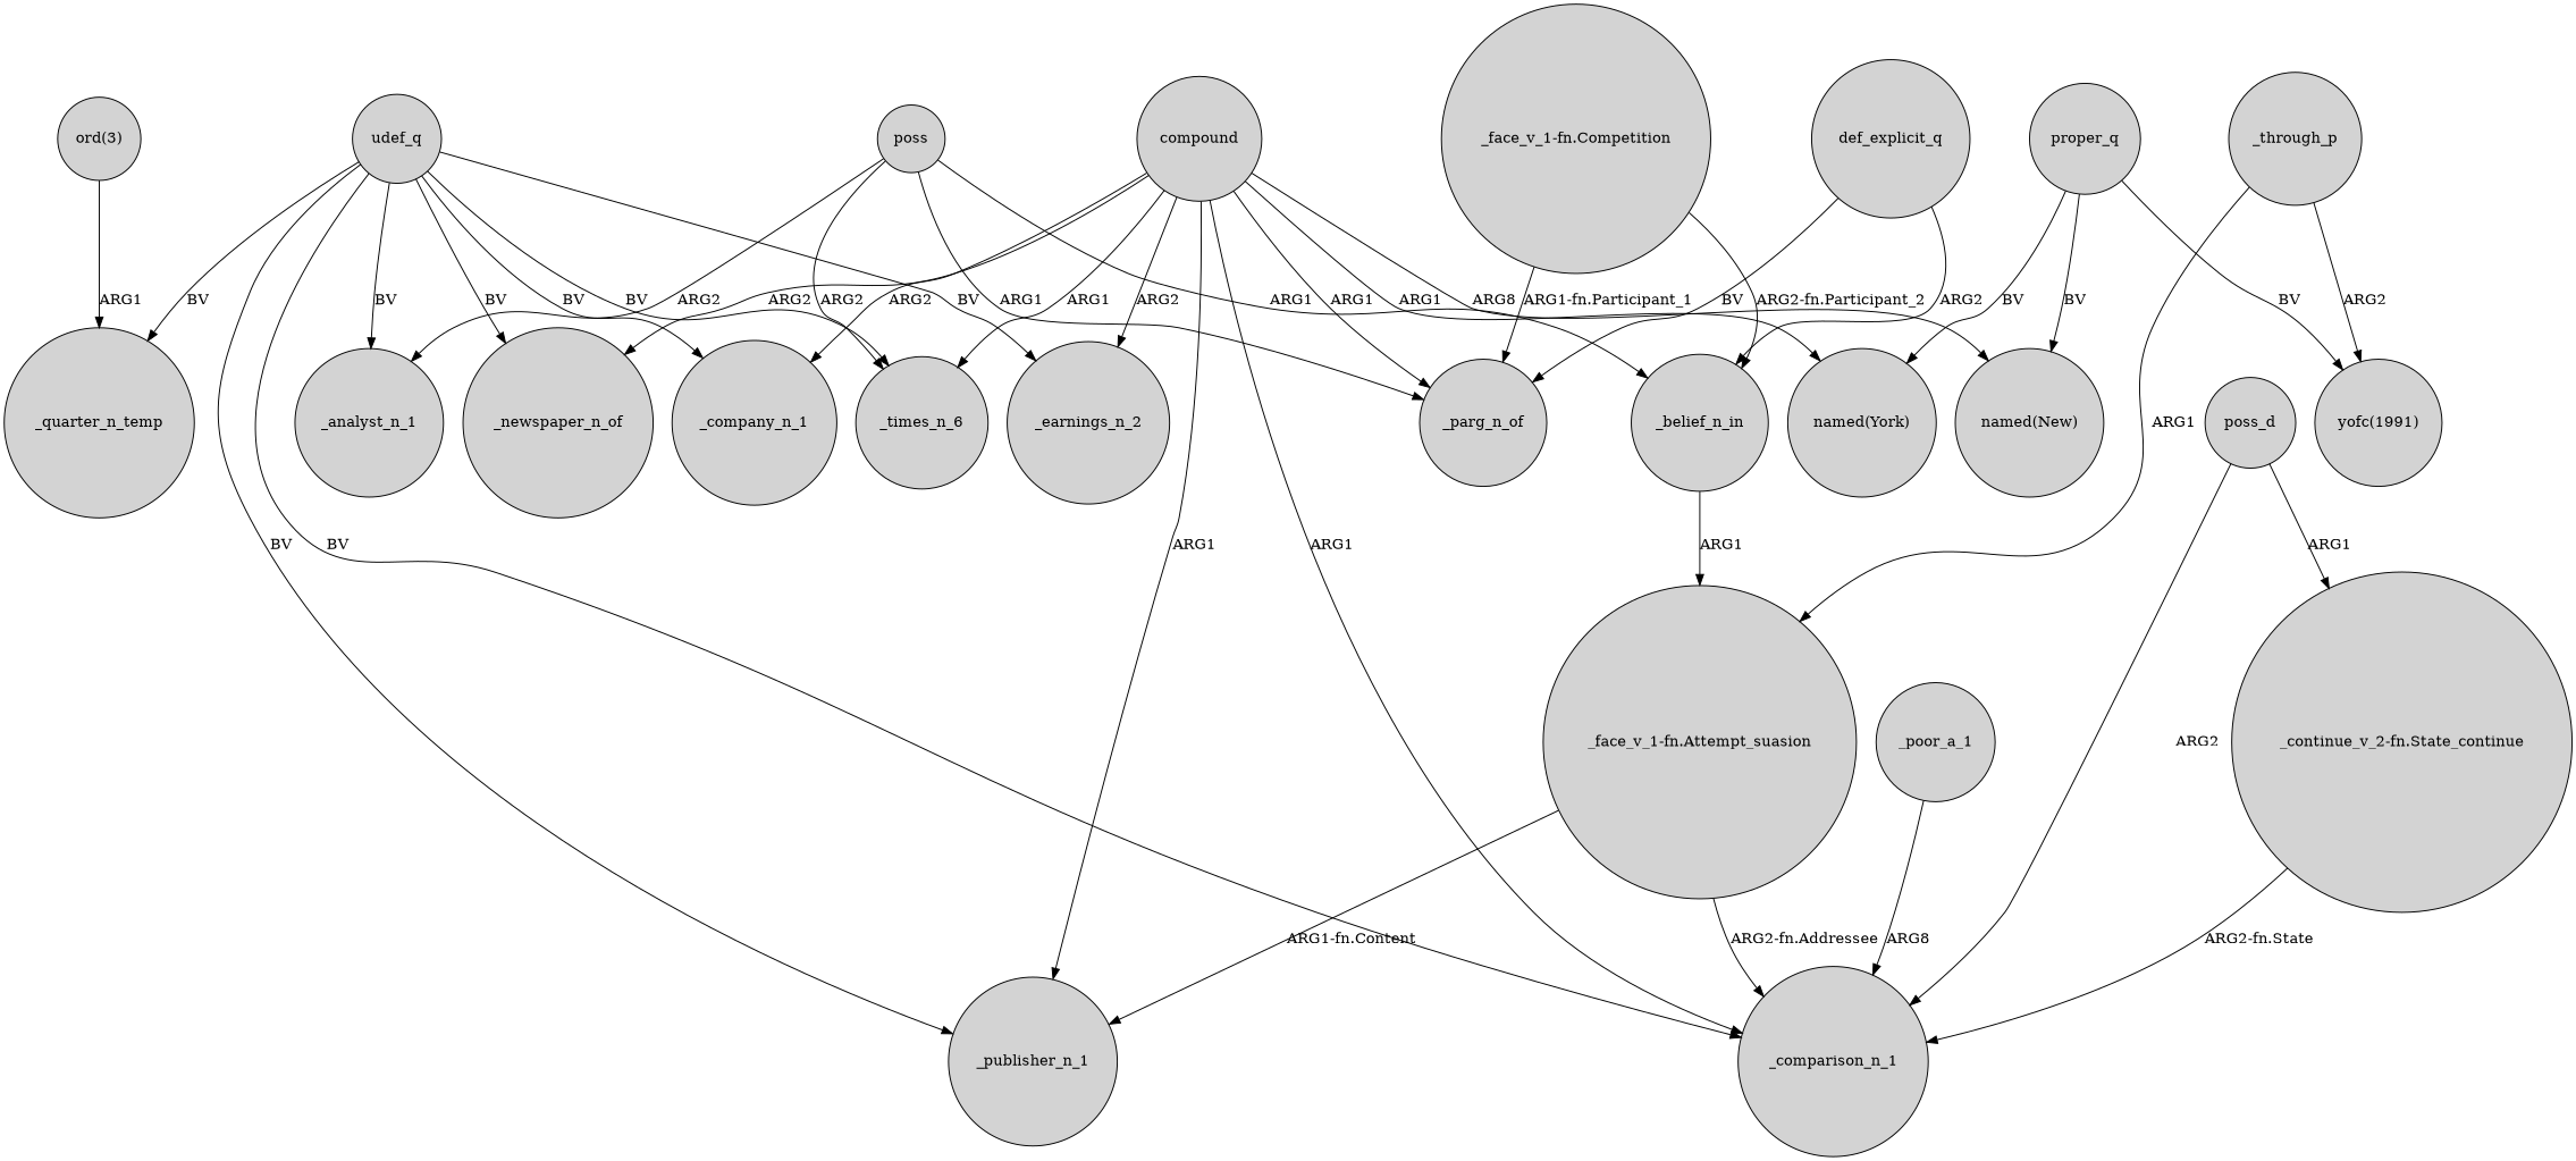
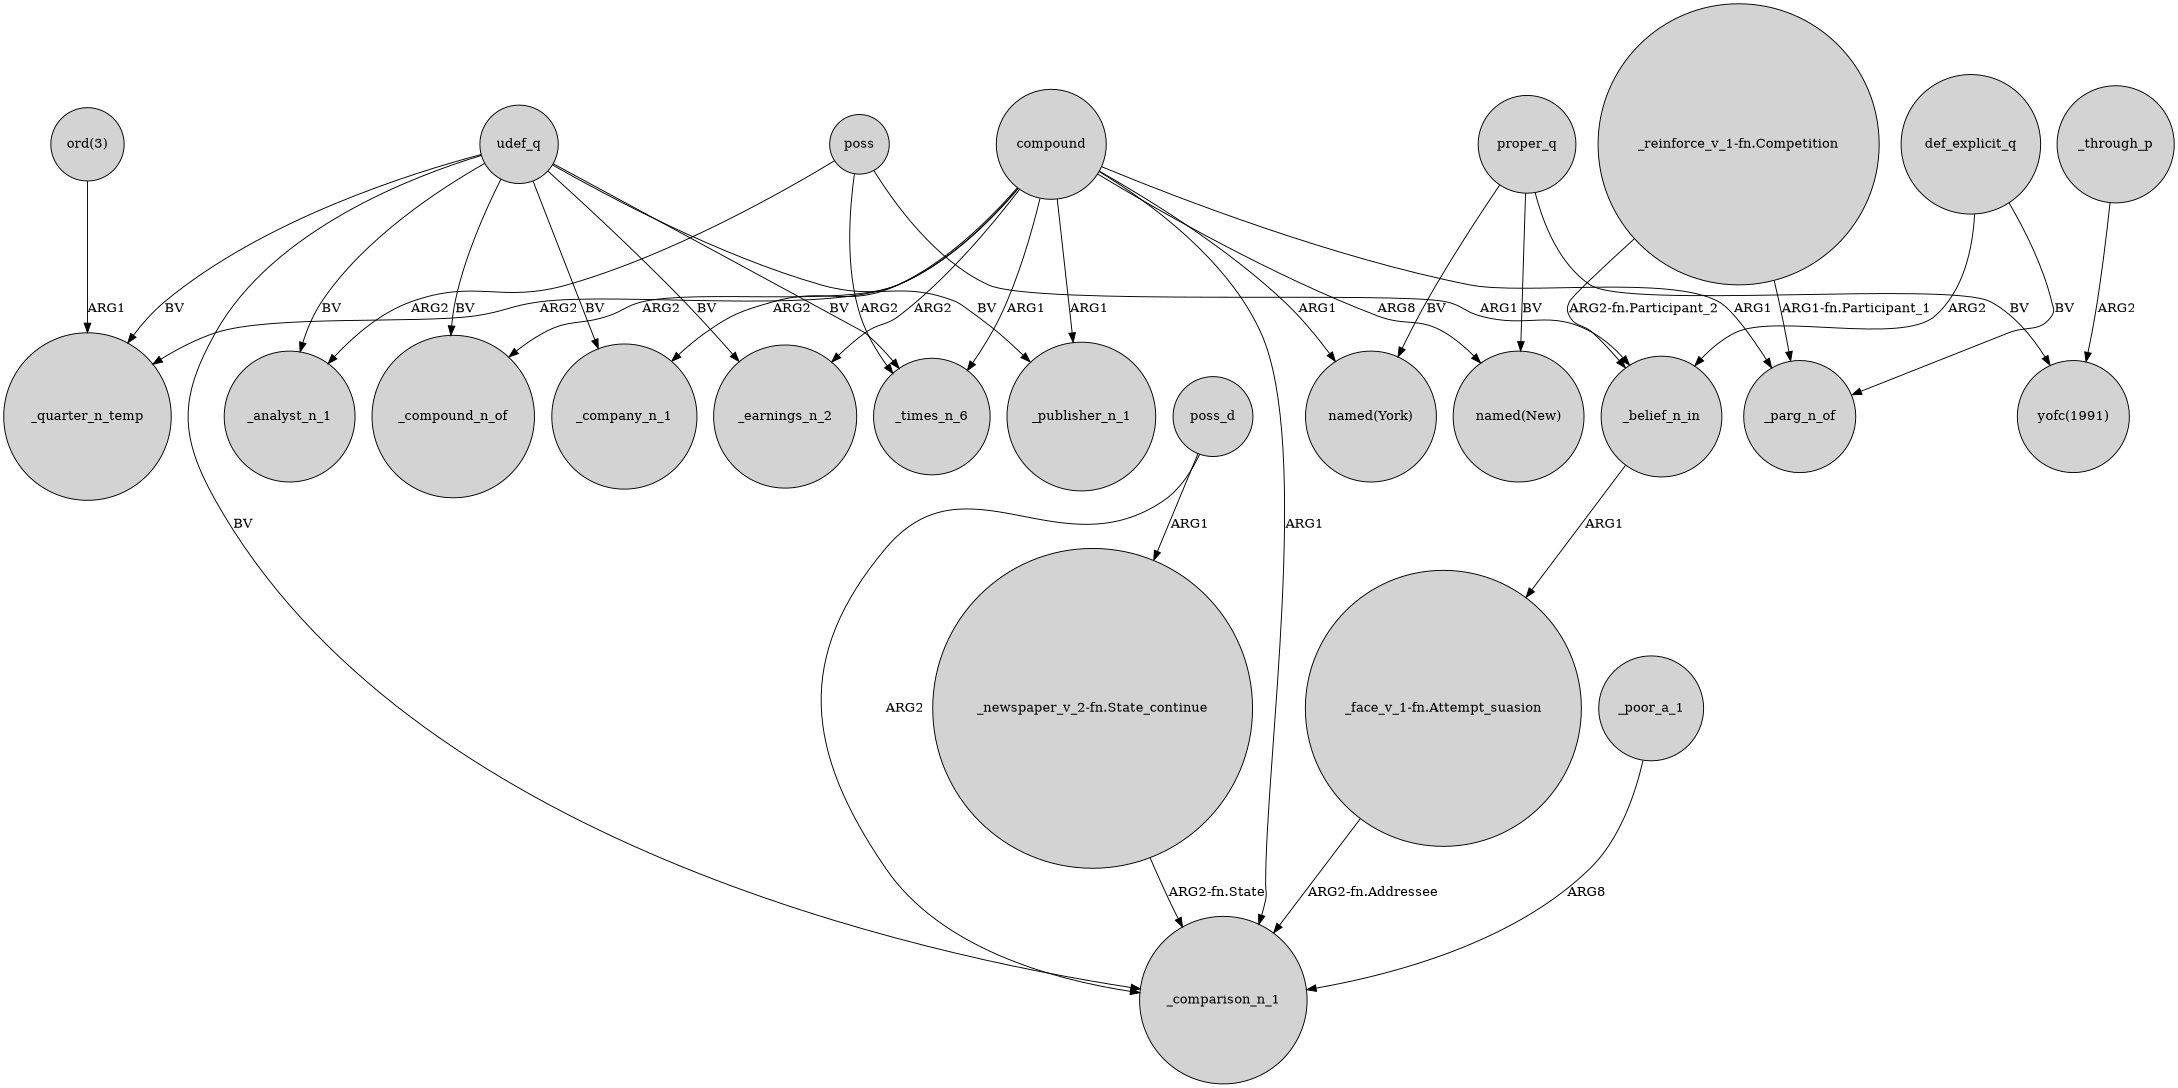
  digraph {
    node [shape=circle style=filled]
    compound
    _publisher_n_1
    _quarter_n_temp
    n4 [label=_parg_n_of]
    _company_n_1
    "named(New)"
    n7 [label=_times_n_6]
    _comparison_n_1
-   _newspaper_n_of
+   _newspaper_n_of [label=_compound_n_of]
    "named(York)"
    n11 [label=_earnings_n_2]
    "ord(3)"
    udef_q
    _analyst_n_1
    poss
    _belief_n_in
    "_face_v_1-fn.Attempt_suasion"
    n18 [label=poss_d]
-   "_continue_v_2-fn.State_continue"
+   "_continue_v_2-fn.State_continue" [label="_newspaper_v_2-fn.State_continue"]
    proper_q
    n21 [label="yofc(1991)"]
-   "_reinforce_v_1-fn.Competition" [label="_face_v_1-fn.Competition"]
+   "_reinforce_v_1-fn.Competition"
    _poor_a_1
    _through_p
    def_explicit_q
    compound -> _publisher_n_1 [label=ARG1]
+   compound -> _quarter_n_temp [label=ARG2]
    compound -> n4 [label=ARG1]
    compound -> _company_n_1 [label=ARG2]
    compound -> "named(New)" [label=ARG8]
    compound -> n7 [label=ARG1]
    compound -> _comparison_n_1 [label=ARG1]
    compound -> _newspaper_n_of [label=ARG2]
    compound -> "named(York)" [label=ARG1]
    compound -> n11 [label=ARG2]
    "ord(3)" -> _quarter_n_temp [label=ARG1]
    udef_q -> _publisher_n_1 [label=BV]
    udef_q -> _quarter_n_temp [label=BV]
    udef_q -> _company_n_1 [label=BV]
    udef_q -> n7 [label=BV]
    udef_q -> _comparison_n_1 [label=BV]
    udef_q -> _newspaper_n_of [label=BV]
    udef_q -> n11 [label=BV]
    udef_q -> _analyst_n_1 [label=BV]
-   poss -> n4 [label=ARG1]
    poss -> n7 [label=ARG2]
    poss -> _analyst_n_1 [label=ARG2]
    poss -> _belief_n_in [label=ARG1]
    _belief_n_in -> "_face_v_1-fn.Attempt_suasion" [label=ARG1]
-   "_face_v_1-fn.Attempt_suasion" -> _publisher_n_1 [label="ARG1-fn.Content"]
    "_face_v_1-fn.Attempt_suasion" -> _comparison_n_1 [label="ARG2-fn.Addressee"]
    n18 -> _comparison_n_1 [label=ARG2]
    n18 -> "_continue_v_2-fn.State_continue" [label=ARG1]
    "_continue_v_2-fn.State_continue" -> _comparison_n_1 [label="ARG2-fn.State"]
    proper_q -> "named(New)" [label=BV]
    proper_q -> "named(York)" [label=BV]
    proper_q -> n21 [label=BV]
    "_reinforce_v_1-fn.Competition" -> n4 [label="ARG1-fn.Participant_1"]
    "_reinforce_v_1-fn.Competition" -> _belief_n_in [label="ARG2-fn.Participant_2"]
    _poor_a_1 -> _comparison_n_1 [label=ARG8]
-   _through_p -> "_face_v_1-fn.Attempt_suasion" [label=ARG1]
    _through_p -> n21 [label=ARG2]
    def_explicit_q -> n4 [label=BV]
    def_explicit_q -> _belief_n_in [label=ARG2]
  }
